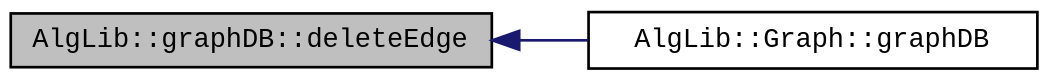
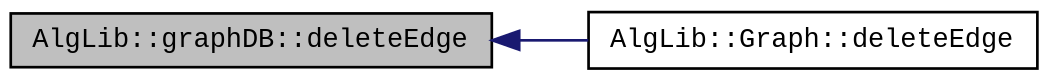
  digraph {
    rankdir=LR
    fontname="Liberation Mono"
    node [color=black fontname="Liberation Mono" fontsize=10 shape=record style=filled]
    n1 [fillcolor=grey75 fontcolor=black height=0.2 label="AlgLib::graphDB::deleteEdge" width=0.4]
-   n2 [fillcolor=white height=0.2 label="AlgLib::Graph::graphDB" width=0.4]
+   n2 [fillcolor=white height=0.2 label="AlgLib::Graph::deleteEdge" width=0.4]
    n1 -> n2 [color=midnightblue dir=back fontname="Liberation Mono" fontsize=10 labelfontname=Helvetica labelfontsize=10 style=solid]
  }
